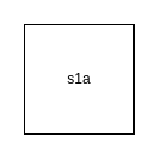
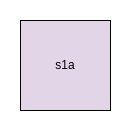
  <mxCell id="0" />
  <mxCell id="1" parent="0" />
- <mxCell id="2" value="s1a" style="whiteSpace=wrap;html=1;aspect=fixed;" parent="1" vertex="1"><mxGeometry x="20" y="20" width="90" height="90" as="geometry" /></mxCell>
+ <mxCell id="2" value="s1a" style="whiteSpace=wrap;html=1;aspect=fixed;fillColor=#e1d5e7;" parent="1" vertex="1"><mxGeometry x="20" y="20" width="90" height="90" as="geometry" /></mxCell>
